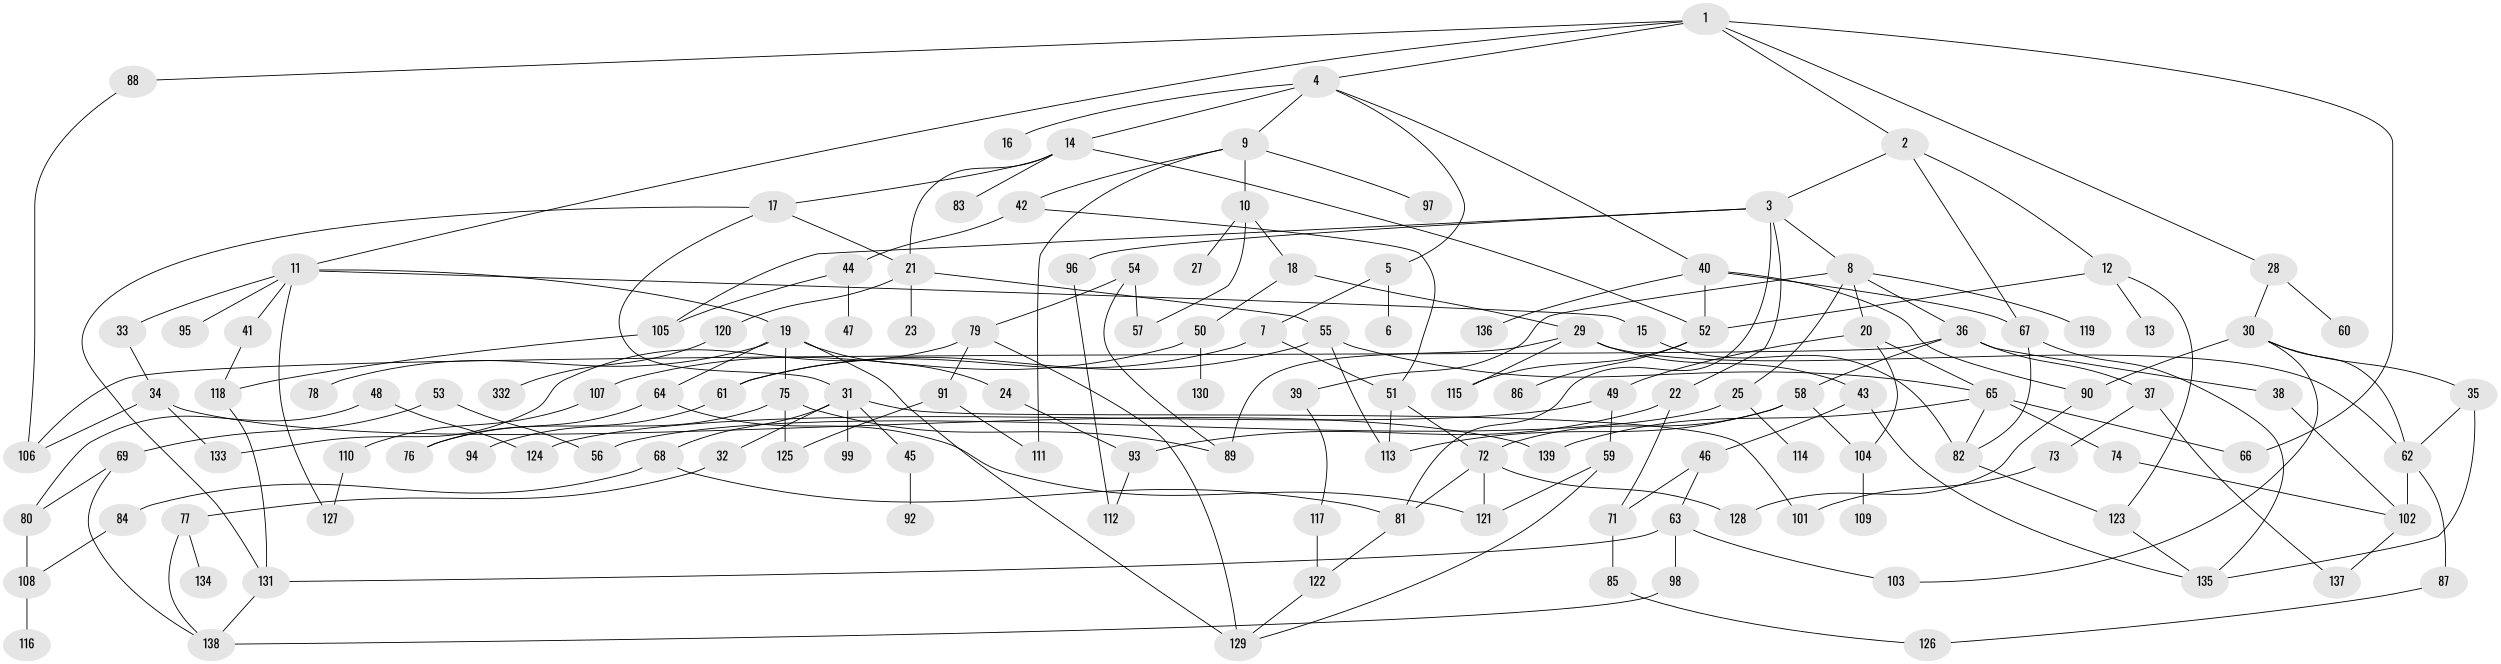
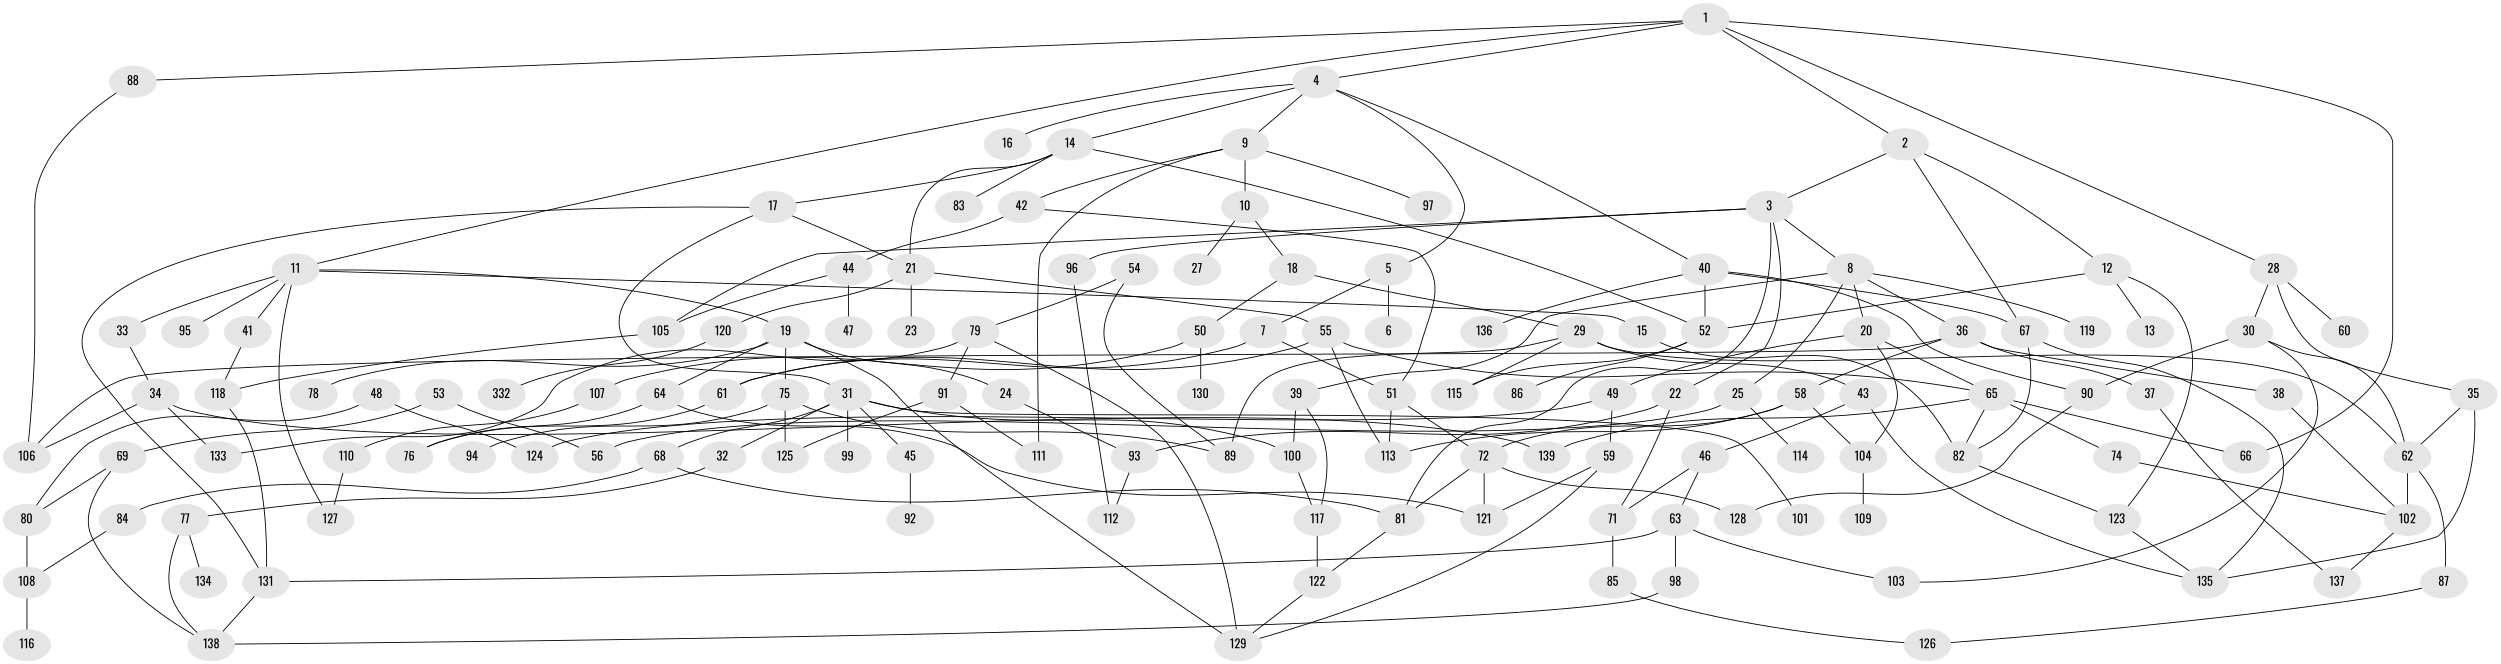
  graph {
    fontname=Oswald
    node [color=gray90 fontname=Oswald style=filled]
    edge [fontname=Oswald]
    1
    2
    4
    11
    28
    66
    88
    3
    12
    67
    5
    9
    14
    16
    40
    15
    19
    33
    41
    95
    127
    30
    60
    106
    8
    22
    81
    96
    105
    13
    52
    123
    82
    135
    20
    25
    36
    39
    119
    71
    93
    122
    112
    118
    6
    7
    10
    42
    97
    111
    17
    21
    83
    90
    136
    51
    61
    72
    113
    76
    49
    65
    104
    56
    114
    37
    38
    58
+   100
    117
    18
    27
-   57
    44
    29
    50
    24
    64
    75
    78
    129
    34
    115
    86
    131
    31
    23
    55
    120
    54
    89
    79
    138
    43
    62
    107
    130
    121
    94
    125
    124
    59
    139
    74
    109
    32
    45
    68
    99
    101
    n111 [label=332]
    85
    53
    69
    35
    103
    46
    102
    87
    128
    77
    92
    84
    134
    133
-   73
    137
    47
    63
    48
    80
    98
    108
    110
    91
    126
    116
    1 -- 2
    1 -- 4
    1 -- 11
    1 -- 28
    1 -- 66
    1 -- 88
    2 -- 3
    2 -- 12
    2 -- 67
    4 -- 5
    4 -- 9
    4 -- 14
    4 -- 16
    4 -- 40
    11 -- 15
    11 -- 19
    11 -- 33
    11 -- 41
    11 -- 95
    11 -- 127
    28 -- 30
    28 -- 60
    88 -- 106
    3 -- 8
    3 -- 22
    3 -- 81
    3 -- 96
    3 -- 105
    12 -- 13
    12 -- 52
    12 -- 123
    67 -- 82
    67 -- 135
    5 -- 6
    5 -- 7
    9 -- 10
    9 -- 42
    9 -- 97
    9 -- 111
    14 -- 52
    14 -- 17
    14 -- 21
    14 -- 83
    40 -- 67
    40 -- 52
    40 -- 90
    40 -- 136
    15 -- 82
    19 -- 24
    19 -- 64
    19 -- 75
    19 -- 78
    19 -- 129
    33 -- 34
    41 -- 118
    30 -- 90
    30 -- 62
-   30 -- 35
+   28 -- 35
    30 -- 103
    8 -- 20
    8 -- 25
    8 -- 36
    8 -- 39
    8 -- 119
    22 -- 71
    22 -- 93
    81 -- 122
    96 -- 112
    105 -- 118
    52 -- 115
    52 -- 86
    123 -- 135
    82 -- 123
    20 -- 49
    20 -- 65
    20 -- 104
    25 -- 56
    25 -- 114
    36 -- 106
    36 -- 37
    36 -- 38
    36 -- 58
+   39 -- 100
    39 -- 117
    71 -- 85
    93 -- 112
    122 -- 129
    118 -- 131
    7 -- 51
    7 -- 61
    10 -- 18
    10 -- 27
-   10 -- 57
    42 -- 51
    42 -- 44
    17 -- 21
    17 -- 131
    17 -- 31
    21 -- 23
    21 -- 55
    21 -- 120
    90 -- 128
    51 -- 72
    51 -- 113
    61 -- 76
    72 -- 81
    72 -- 121
    72 -- 128
    49 -- 124
    49 -- 59
    65 -- 66
    65 -- 82
    65 -- 139
    65 -- 74
    104 -- 109
-   37 -- 73
    37 -- 137
    38 -- 102
    58 -- 72
    58 -- 113
    58 -- 104
+   100 -- 117
    117 -- 122
    18 -- 29
    18 -- 50
    44 -- 105
    44 -- 47
    29 -- 115
    29 -- 89
    29 -- 43
    29 -- 62
    50 -- 107
    50 -- 130
    24 -- 93
    64 -- 76
    64 -- 121
    75 -- 89
    75 -- 94
    75 -- 125
    34 -- 106
    34 -- 139
    34 -- 133
    131 -- 138
+   31 -- 100
    31 -- 32
    31 -- 45
    31 -- 68
    31 -- 99
    31 -- 101
    55 -- 61
    55 -- 113
    55 -- 65
    120 -- n111
-   54 -- 57
    54 -- 89
    54 -- 79
    79 -- 129
    79 -- 133
    79 -- 91
    43 -- 135
    43 -- 46
    62 -- 102
    62 -- 87
    107 -- 110
    59 -- 129
    59 -- 121
    74 -- 102
    32 -- 77
    45 -- 92
    68 -- 81
    68 -- 84
    85 -- 126
    53 -- 56
    53 -- 69
    69 -- 138
    69 -- 80
    35 -- 135
    35 -- 62
    46 -- 71
    46 -- 63
    102 -- 137
    87 -- 126
    77 -- 138
    77 -- 134
    84 -- 108
-   73 -- 101
    63 -- 131
    63 -- 103
    63 -- 98
    48 -- 124
    48 -- 80
    80 -- 108
    98 -- 138
    108 -- 116
    110 -- 127
    91 -- 111
    91 -- 125
  }
